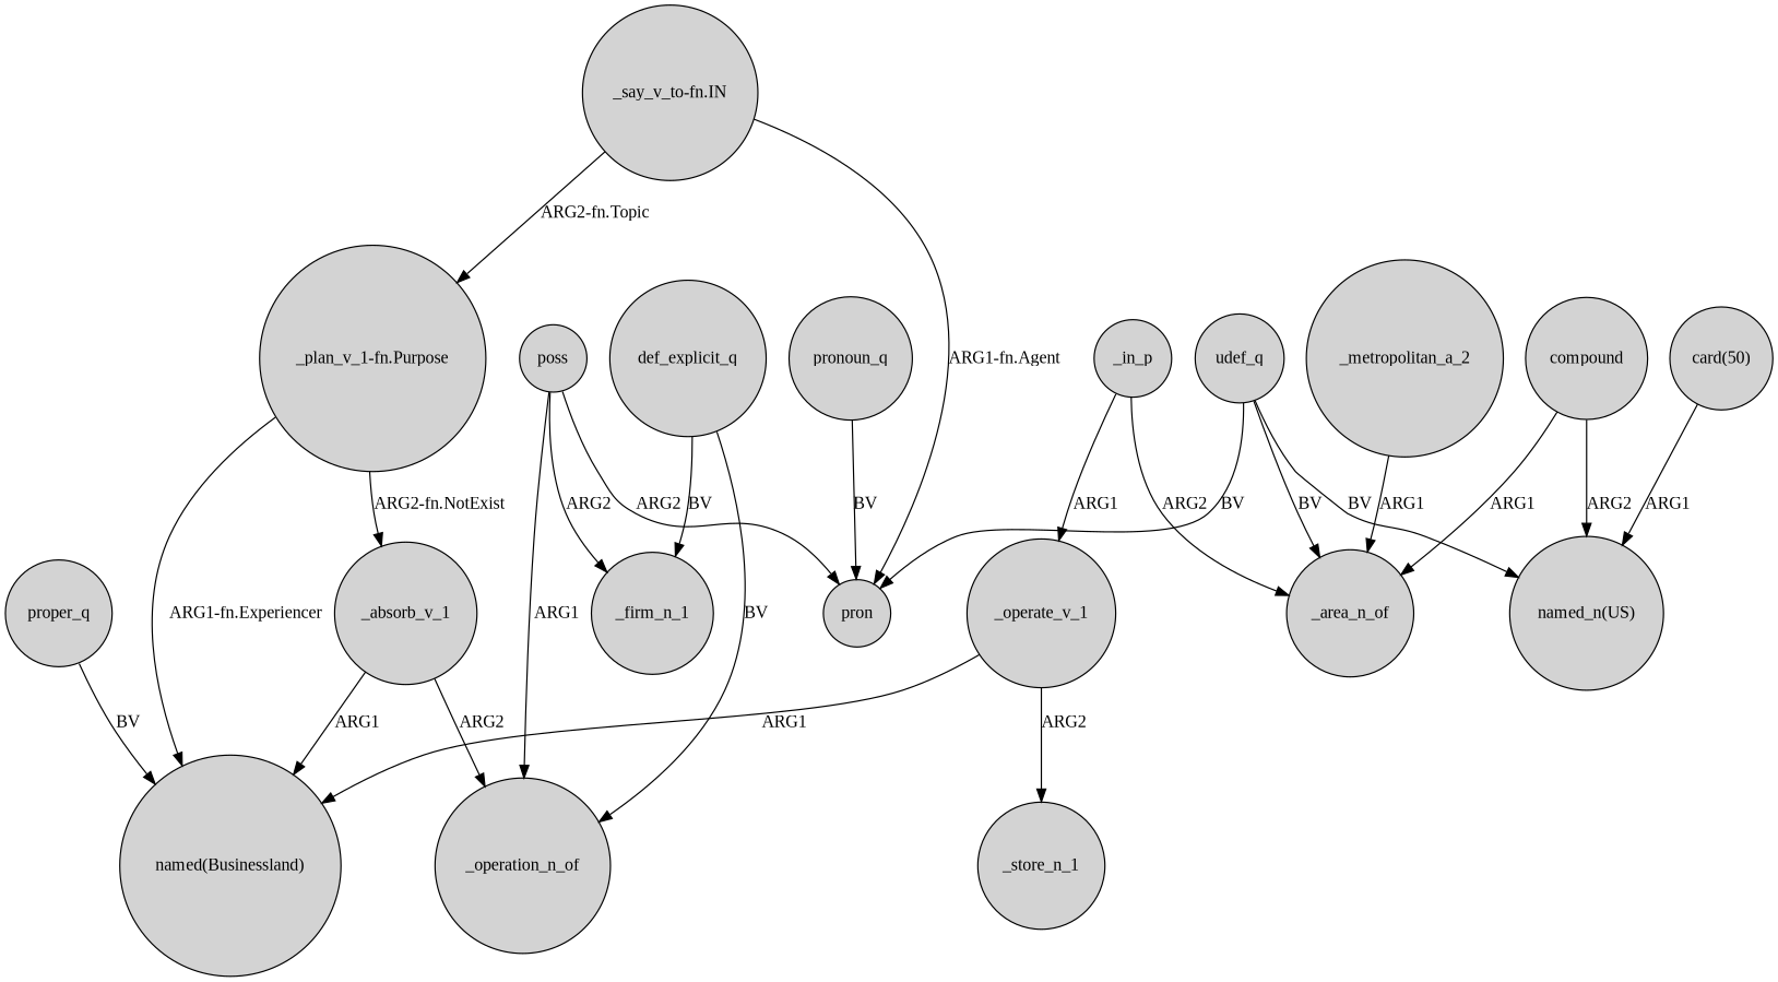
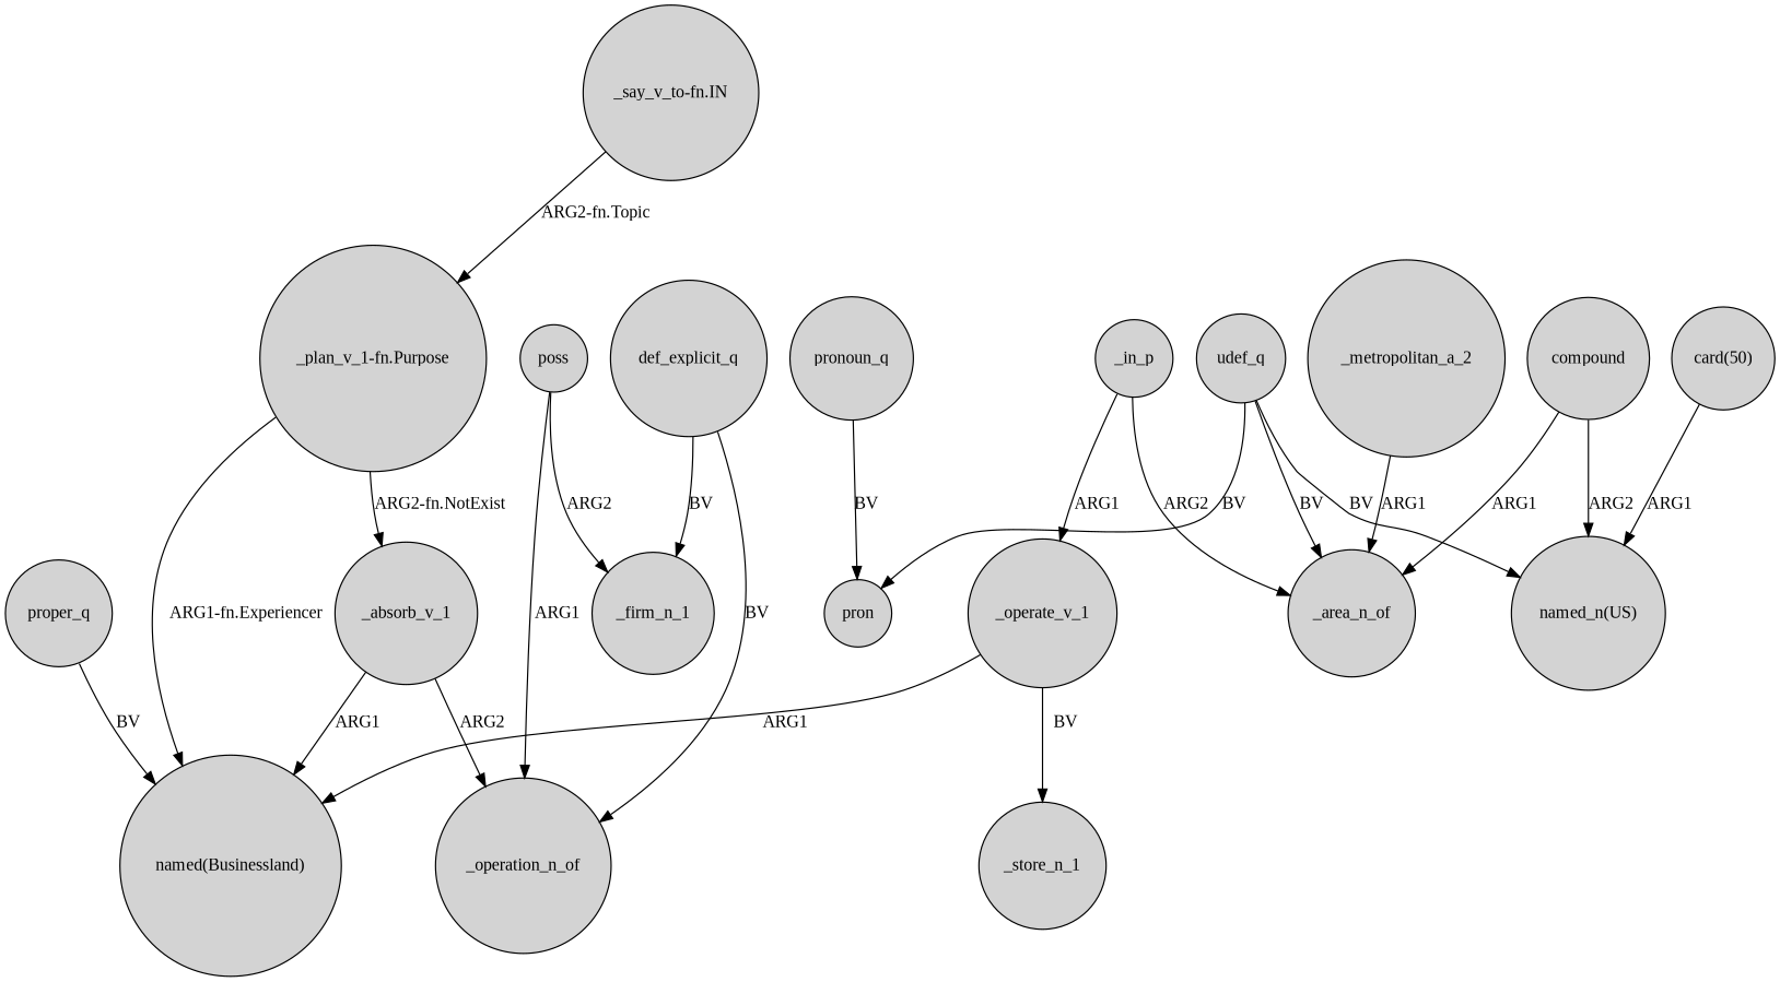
  digraph {
    fontname="Liberation Serif"
    node [fontname="Liberation Serif" shape=circle style=filled]
    edge [fontname="Liberation Serif"]
    proper_q
    "named(Businessland)"
    udef_q
    "named_n(US)"
    _area_n_of
    pron
    _absorb_v_1
    _operation_n_of
    poss
    _firm_n_1
    _operate_v_1
    _store_n_1
    "_say_v_to-fn.IN"
    "_plan_v_1-fn.Purpose"
    compound
    pronoun_q
    def_explicit_q
    _in_p
    n19 [label=_metropolitan_a_2]
    "card(50)"
    proper_q -> "named(Businessland)" [label=BV]
    udef_q -> "named_n(US)" [label=BV]
    udef_q -> _area_n_of [label=BV]
    udef_q -> pron [label=BV]
    _absorb_v_1 -> "named(Businessland)" [label=ARG1]
    _absorb_v_1 -> _operation_n_of [label=ARG2]
-   poss -> pron [label=ARG2]
    poss -> _operation_n_of [label=ARG1]
    poss -> _firm_n_1 [label=ARG2]
    _operate_v_1 -> "named(Businessland)" [label=ARG1]
-   _operate_v_1 -> _store_n_1 [label=ARG2]
-   "_say_v_to-fn.IN" -> pron [label="ARG1-fn.Agent"]
+   _operate_v_1 -> _store_n_1 [label=BV]
    "_say_v_to-fn.IN" -> "_plan_v_1-fn.Purpose" [label="ARG2-fn.Topic"]
    "_plan_v_1-fn.Purpose" -> "named(Businessland)" [label="ARG1-fn.Experiencer"]
    "_plan_v_1-fn.Purpose" -> _absorb_v_1 [label="ARG2-fn.NotExist"]
    compound -> "named_n(US)" [label=ARG2]
    compound -> _area_n_of [label=ARG1]
    pronoun_q -> pron [label=BV]
    def_explicit_q -> _operation_n_of [label=BV]
    def_explicit_q -> _firm_n_1 [label=BV]
    _in_p -> _area_n_of [label=ARG2]
    _in_p -> _operate_v_1 [label=ARG1]
    n19 -> _area_n_of [label=ARG1]
    "card(50)" -> "named_n(US)" [label=ARG1]
  }
